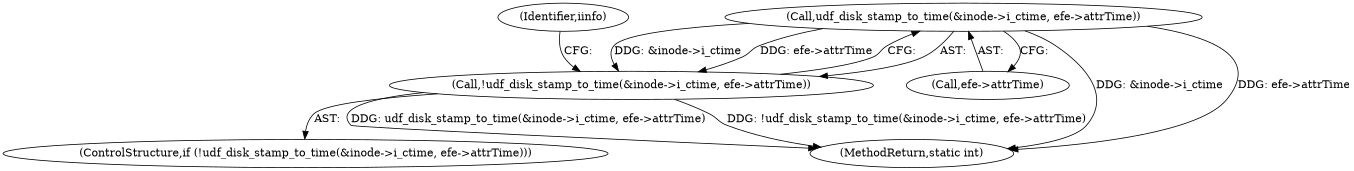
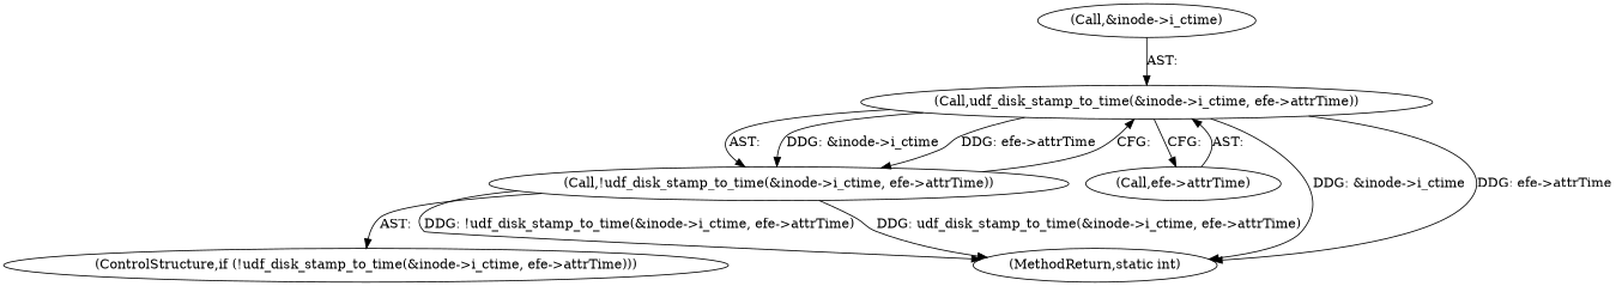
  digraph {
    n1 [label="(Call,udf_disk_stamp_to_time(&inode->i_ctime, efe->attrTime))"]
    n2 [label="(Call,!udf_disk_stamp_to_time(&inode->i_ctime, efe->attrTime))"]
    n3 [label="(Call,efe->attrTime)"]
    n4 [label="(MethodReturn,static int)"]
    n5 [label="(ControlStructure,if (!udf_disk_stamp_to_time(&inode->i_ctime, efe->attrTime)))"]
-   n6 [label="(Identifier,iinfo)"]
+   n7 [label="(Call,&inode->i_ctime)"]
    n1 -> n2 [label="AST: "]
    n1 -> n2 [label="DDG: &inode->i_ctime"]
    n1 -> n2 [label="DDG: efe->attrTime"]
    n1 -> n3 [label="CFG: "]
    n1 -> n4 [label="DDG: &inode->i_ctime"]
    n1 -> n4 [label="DDG: efe->attrTime"]
    n2 -> n1 [label="CFG: "]
    n2 -> n4 [label="DDG: !udf_disk_stamp_to_time(&inode->i_ctime, efe->attrTime)"]
    n2 -> n4 [label="DDG: udf_disk_stamp_to_time(&inode->i_ctime, efe->attrTime)"]
    n2 -> n5 [label="AST: "]
    n3 -> n1 [label="AST: "]
-   n6 -> n2 [label="CFG: "]
+   n7 -> n1 [label="AST: "]
  }
